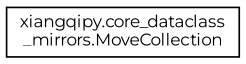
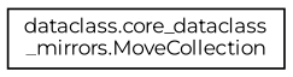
  digraph {
    rankdir=TB
    fontname=Montserrat
-   n1 [color=black fillcolor=white fontname=Montserrat fontsize=10 height=0.2 label="xiangqipy.core_dataclass\l_mirrors.MoveCollection" shape=record style=filled width=0.4]
+   n1 [color=black fillcolor=white fontname=Montserrat fontsize=10 height=0.2 label="dataclass.core_dataclass\l_mirrors.MoveCollection" shape=record style=filled width=0.4]
  }
